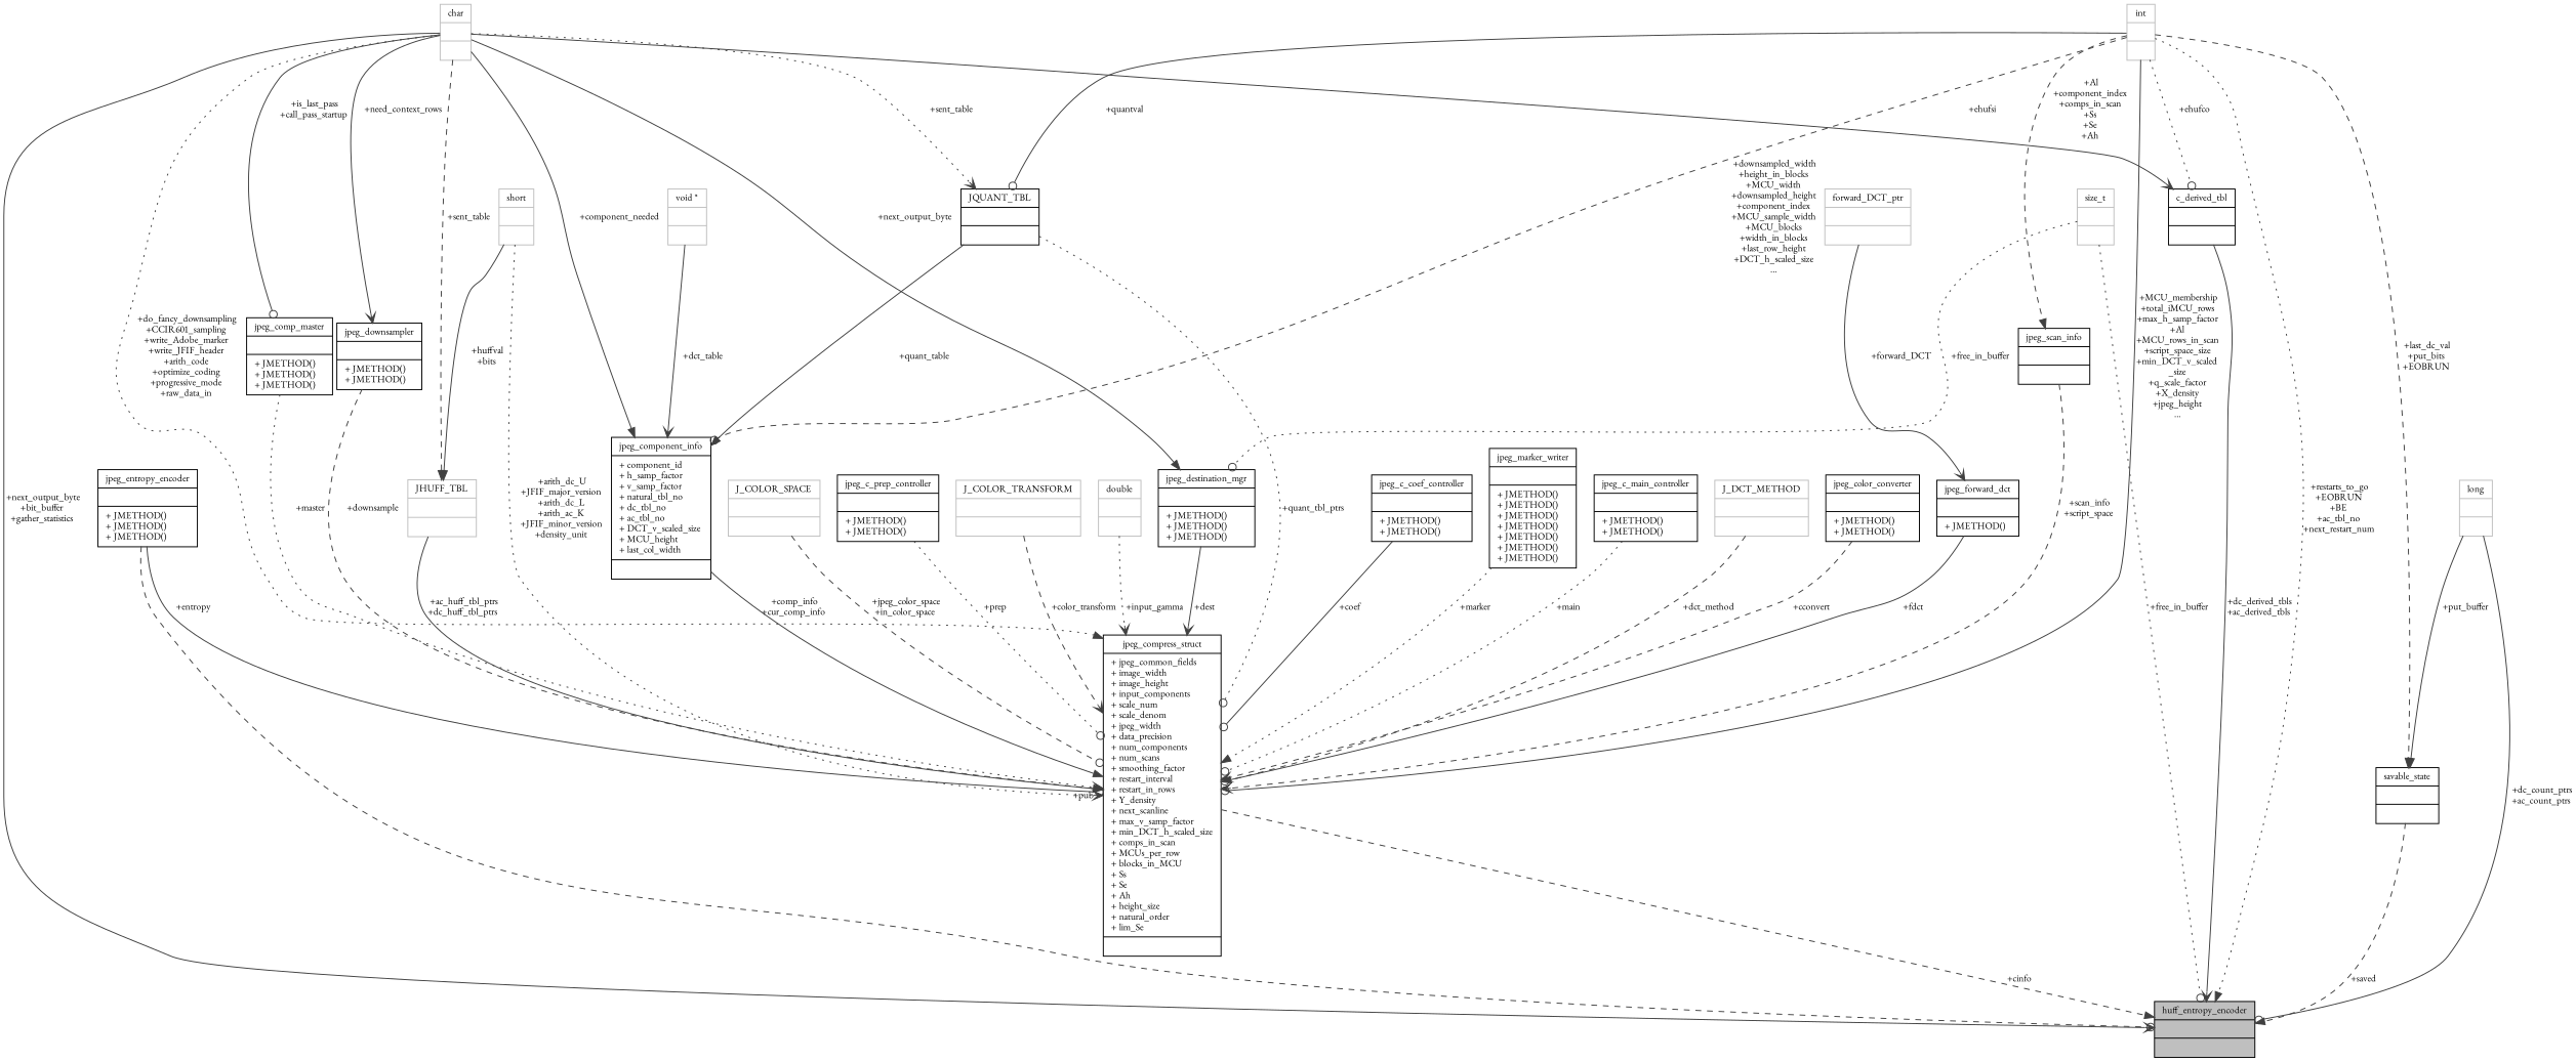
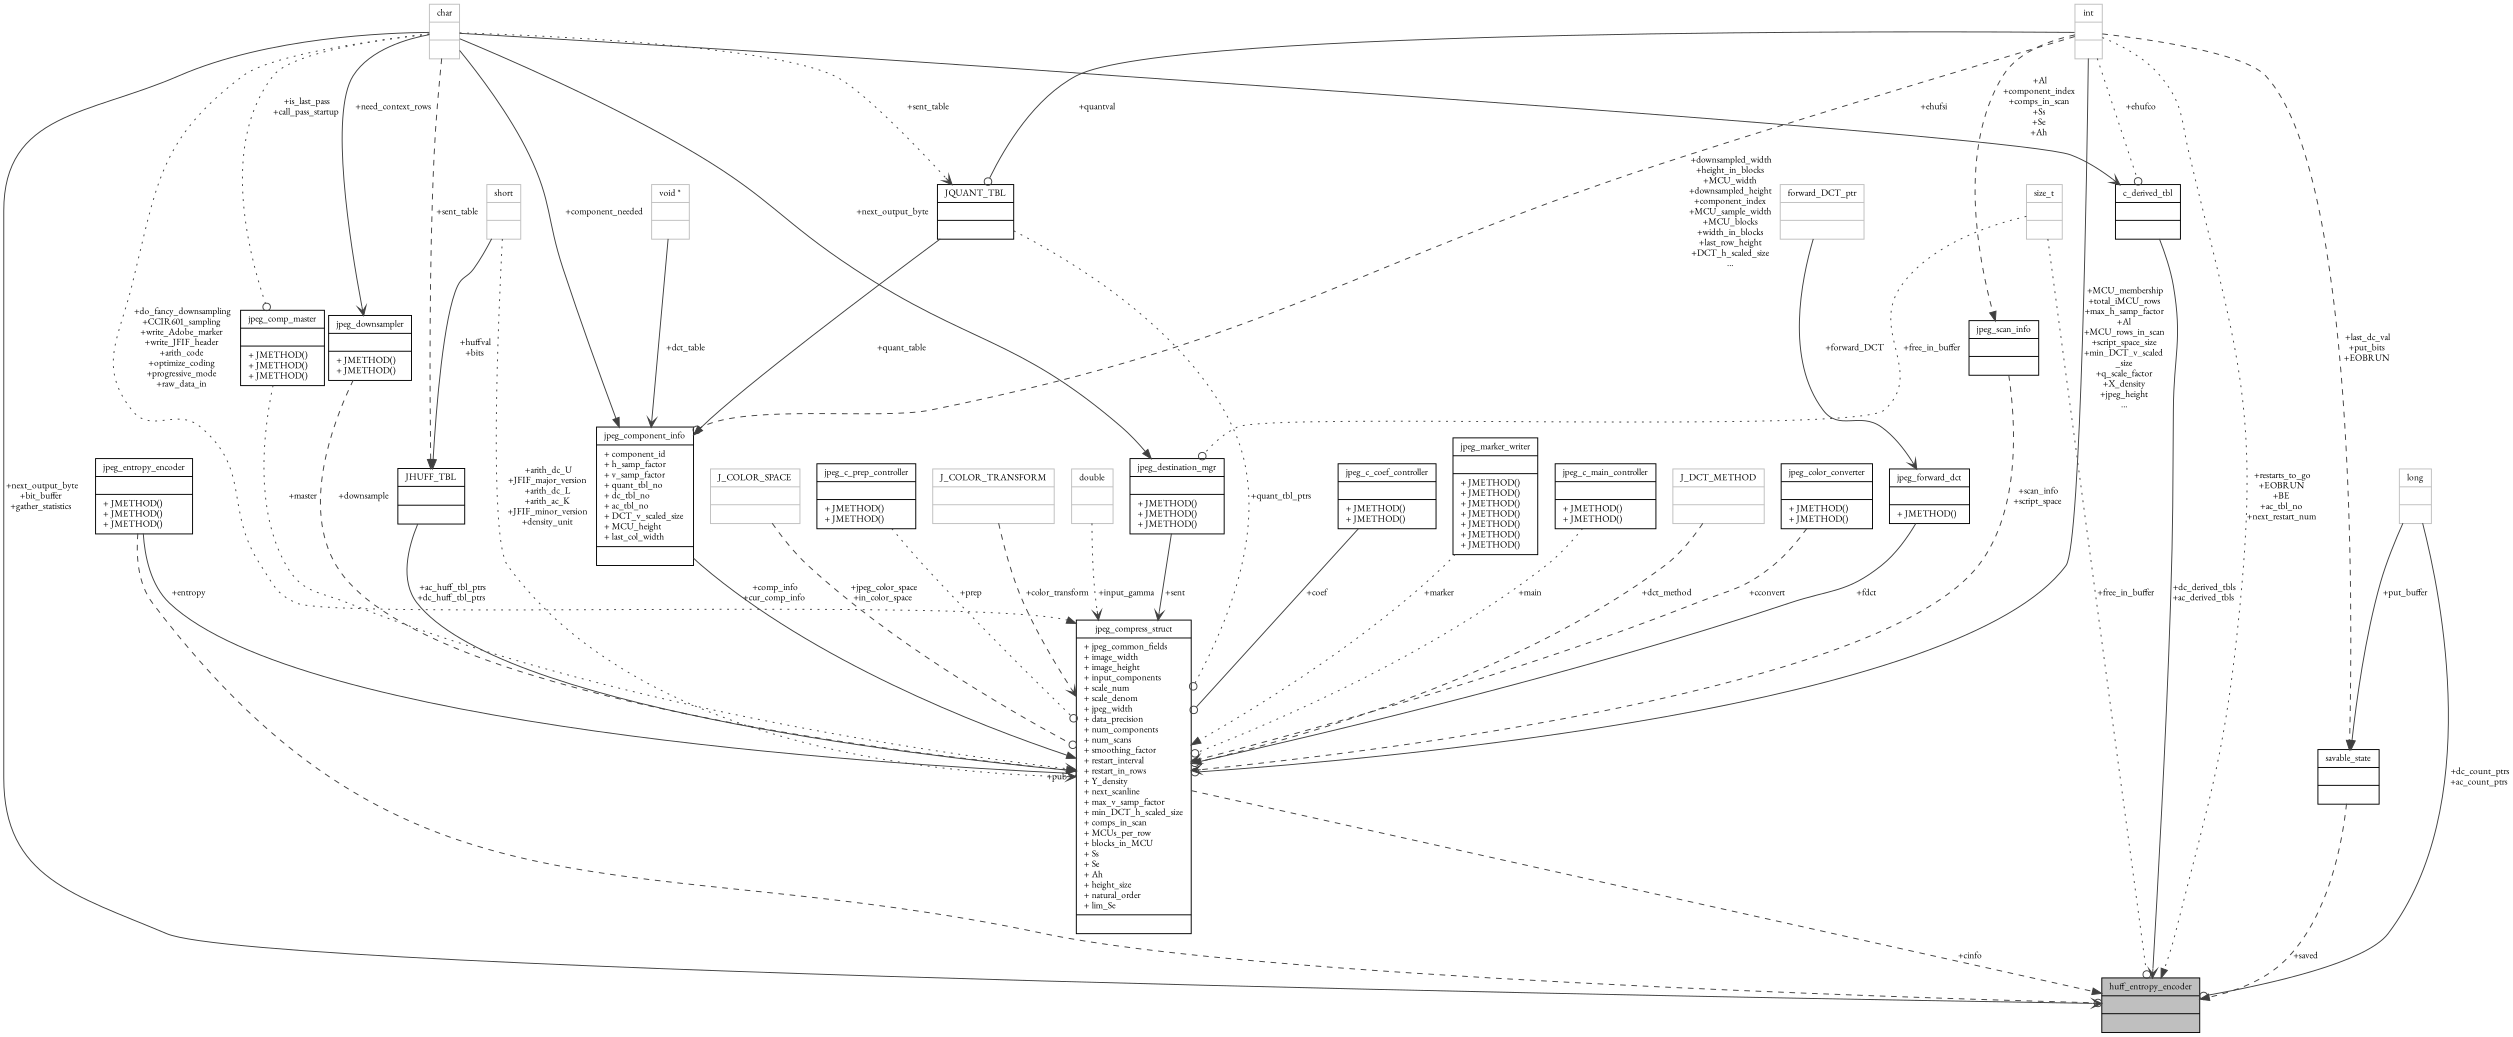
  digraph {
    fontname="EB Garamond"
    node [color=black fontname="EB Garamond" fontsize=10 shape=record]
    edge [arrowhead=normal color=grey25 fontname="EB Garamond" fontsize=10 labelfontname=Helvetica labelfontsize=10 style=solid]
    n1 [fillcolor=grey75 fontcolor=black height=0.2 label="{huff_entropy_encoder\n||}" style=filled width=0.4]
    n2 [height=0.2 label="{c_derived_tbl\n||}" width=0.4]
    n3 [color=grey75 height=0.2 label="{char\n||}" width=0.4]
    n4 [height=0.2 label="{jpeg_compress_struct\n|+ jpeg_common_fields\l+ image_width\l+ image_height\l+ input_components\l+ scale_num\l+ scale_denom\l+ jpeg_width\l+ data_precision\l+ num_components\l+ num_scans\l+ smoothing_factor\l+ restart_interval\l+ restart_in_rows\l+ Y_density\l+ next_scanline\l+ max_v_samp_factor\l+ min_DCT_h_scaled_size\l+ comps_in_scan\l+ MCUs_per_row\l+ blocks_in_MCU\l+ Ss\l+ Se\l+ Ah\l+ height_size\l+ natural_order\l+ lim_Se\l|}" width=0.4]
    n5 [height=0.2 label="{JQUANT_TBL\n||}" width=0.4]
-   n6 [color=grey75 height=0.2 label="{JHUFF_TBL\n||}" width=0.4]
+   n6 [height=0.2 label="{JHUFF_TBL\n||}" width=0.4]
    n7 [height=0.2 label="{jpeg_comp_master\n||+ JMETHOD()\l+ JMETHOD()\l+ JMETHOD()\l}" width=0.4]
-   n8 [height=0.2 label="{jpeg_component_info\n|+ component_id\l+ h_samp_factor\l+ v_samp_factor\l+ natural_tbl_no\l+ dc_tbl_no\l+ ac_tbl_no\l+ DCT_v_scaled_size\l+ MCU_height\l+ last_col_width\l|}" width=0.4]
+   n8 [height=0.2 label="{jpeg_component_info\n|+ component_id\l+ h_samp_factor\l+ v_samp_factor\l+ quant_tbl_no\l+ dc_tbl_no\l+ ac_tbl_no\l+ DCT_v_scaled_size\l+ MCU_height\l+ last_col_width\l|}" width=0.4]
    n9 [height=0.2 label="{jpeg_downsampler\n||+ JMETHOD()\l+ JMETHOD()\l}" width=0.4]
    n10 [height=0.2 label="{jpeg_destination_mgr\n||+ JMETHOD()\l+ JMETHOD()\l+ JMETHOD()\l}" width=0.4]
    n11 [color=grey75 height=0.2 label="{int\n||}" width=0.4]
    n12 [height=0.2 label="{savable_state\n||}" width=0.4]
    n13 [height=0.2 label="{jpeg_scan_info\n||}" width=0.4]
    n14 [height=0.2 label="{jpeg_entropy_encoder\n||+ JMETHOD()\l+ JMETHOD()\l+ JMETHOD()\l}" width=0.4]
    n15 [color=grey75 height=0.2 label="{size_t\n||}" width=0.4]
    n16 [color=grey75 height=0.2 label="{long\n||}" width=0.4]
    n17 [height=0.2 label="{jpeg_c_prep_controller\n||+ JMETHOD()\l+ JMETHOD()\l}" width=0.4]
    n18 [color=grey75 height=0.2 label="{J_COLOR_TRANSFORM\n||}" width=0.4]
    n19 [color=grey75 height=0.2 label="{short\n||}" width=0.4]
    n20 [color=grey75 height=0.2 label="{double\n||}" width=0.4]
    n21 [color=grey75 height=0.2 label="{void *\n||}" width=0.4]
    n22 [color=grey75 height=0.2 label="{J_COLOR_SPACE\n||}" width=0.4]
    n23 [height=0.2 label="{jpeg_c_coef_controller\n||+ JMETHOD()\l+ JMETHOD()\l}" width=0.4]
    n24 [height=0.2 label="{jpeg_marker_writer\n||+ JMETHOD()\l+ JMETHOD()\l+ JMETHOD()\l+ JMETHOD()\l+ JMETHOD()\l+ JMETHOD()\l+ JMETHOD()\l}" width=0.4]
    n25 [height=0.2 label="{jpeg_forward_dct\n||+ JMETHOD()\l}" width=0.4]
    n26 [color=grey75 height=0.2 label="{forward_DCT_ptr\n||}" width=0.4]
    n27 [height=0.2 label="{jpeg_c_main_controller\n||+ JMETHOD()\l+ JMETHOD()\l}" width=0.4]
    n28 [color=grey75 height=0.2 label="{J_DCT_METHOD\n||}" width=0.4]
    n29 [height=0.2 label="{jpeg_color_converter\n||+ JMETHOD()\l+ JMETHOD()\l}" width=0.4]
    n2 -> n1 [arrowhead=vee label=" +dc_derived_tbls\n+ac_derived_tbls"]
    n3 -> n1 [arrowhead=vee label=" +next_output_byte\n+bit_buffer\n+gather_statistics"]
    n3 -> n2 [arrowhead=vee label=" +ehufsi"]
    n3 -> n4 [label=" +do_fancy_downsampling\n+CCIR601_sampling\n+write_Adobe_marker\n+write_JFIF_header\n+arith_code\n+optimize_coding\n+progressive_mode\n+raw_data_in" style=dotted]
    n3 -> n5 [arrowhead=vee label=" +sent_table" style=dotted]
    n3 -> n6 [label=" +sent_table" style=dashed]
-   n3 -> n7 [arrowhead=odot label=" +is_last_pass\n+call_pass_startup"]
+   n3 -> n7 [arrowhead=odot label=" +is_last_pass\n+call_pass_startup" style=dotted]
    n3 -> n8 [label=" +component_needed"]
    n3 -> n9 [arrowhead=vee label=" +need_context_rows"]
    n3 -> n10 [label=" +next_output_byte"]
    n4 -> n1 [label=" +cinfo" style=dashed]
    n5 -> n4 [arrowhead=odot label=" +quant_tbl_ptrs" style=dotted]
    n5 -> n8 [label=" +quant_table"]
    n6 -> n4 [label=" +ac_huff_tbl_ptrs\n+dc_huff_tbl_ptrs"]
    n7 -> n4 [arrowhead=vee label=" +master" style=dotted]
    n8 -> n4 [label=" +comp_info\n+cur_comp_info"]
    n9 -> n4 [label=" +downsample" style=dashed]
-   n10 -> n4 [arrowhead=vee label=" +dest"]
+   n10 -> n4 [arrowhead=vee label=" +sent"]
    n11 -> n1 [label=" +restarts_to_go\n+EOBRUN\n+BE\n+ac_tbl_no\n+next_restart_num" style=dotted]
    n11 -> n2 [arrowhead=odot label=" +ehufco" style=dotted]
    n11 -> n4 [arrowhead=odot label=" +MCU_membership\n+total_iMCU_rows\n+max_h_samp_factor\n+Al\n+MCU_rows_in_scan\n+script_space_size\n+min_DCT_v_scaled\l_size\n+q_scale_factor\n+X_density\n+jpeg_height\n..."]
    n11 -> n5 [arrowhead=odot label=" +quantval"]
    n11 -> n8 [arrowhead=odot label=" +downsampled_width\n+height_in_blocks\n+MCU_width\n+downsampled_height\n+component_index\n+MCU_sample_width\n+MCU_blocks\n+width_in_blocks\n+last_row_height\n+DCT_h_scaled_size\n..." style=dashed]
    n11 -> n12 [label=" +last_dc_val\n+put_bits\n+EOBRUN" style=dashed]
    n11 -> n13 [label=" +Al\n+component_index\n+comps_in_scan\n+Ss\n+Se\n+Ah" style=dashed]
    n12 -> n1 [label=" +saved" style=dashed]
    n13 -> n4 [arrowhead=vee label=" +scan_info\n+script_space" style=dashed]
    n14 -> n1 [arrowhead=odot label=" +pub" style=dashed]
    n14 -> n4 [arrowhead=odot label=" +entropy"]
    n15 -> n1 [arrowhead=odot label=" +free_in_buffer" style=dotted]
    n15 -> n10 [arrowhead=odot label=" +free_in_buffer" style=dotted]
    n16 -> n1 [arrowhead=odot label=" +dc_count_ptrs\n+ac_count_ptrs"]
    n16 -> n12 [label=" +put_buffer"]
    n17 -> n4 [arrowhead=odot label=" +prep" style=dotted]
    n18 -> n4 [arrowhead=vee label=" +color_transform" style=dashed]
    n19 -> n4 [arrowhead=vee label=" +arith_dc_U\n+JFIF_major_version\n+arith_dc_L\n+arith_ac_K\n+JFIF_minor_version\n+density_unit" style=dotted]
    n19 -> n6 [label=" +huffval\n+bits"]
    n20 -> n4 [arrowhead=vee label=" +input_gamma" style=dotted]
    n21 -> n8 [arrowhead=vee label=" +dct_table"]
    n22 -> n4 [arrowhead=odot label=" +jpeg_color_space\n+in_color_space" style=dashed]
    n23 -> n4 [arrowhead=odot label=" +coef"]
    n24 -> n4 [label=" +marker" style=dotted]
    n25 -> n4 [label=" +fdct"]
    n26 -> n25 [arrowhead=vee label=" +forward_DCT"]
    n27 -> n4 [arrowhead=odot label=" +main" style=dotted]
    n28 -> n4 [arrowhead=odot label=" +dct_method" style=dashed]
    n29 -> n4 [arrowhead=vee label=" +cconvert" style=dashed]
  }
